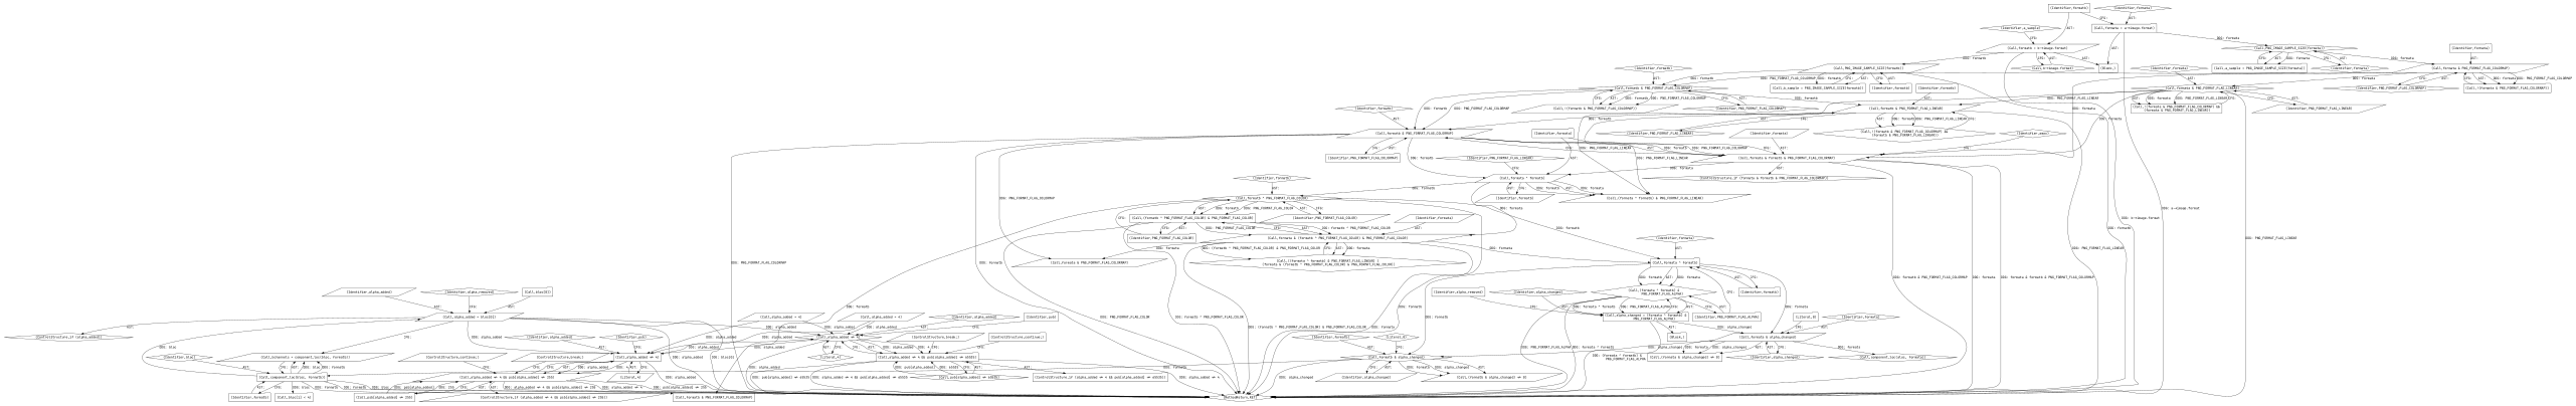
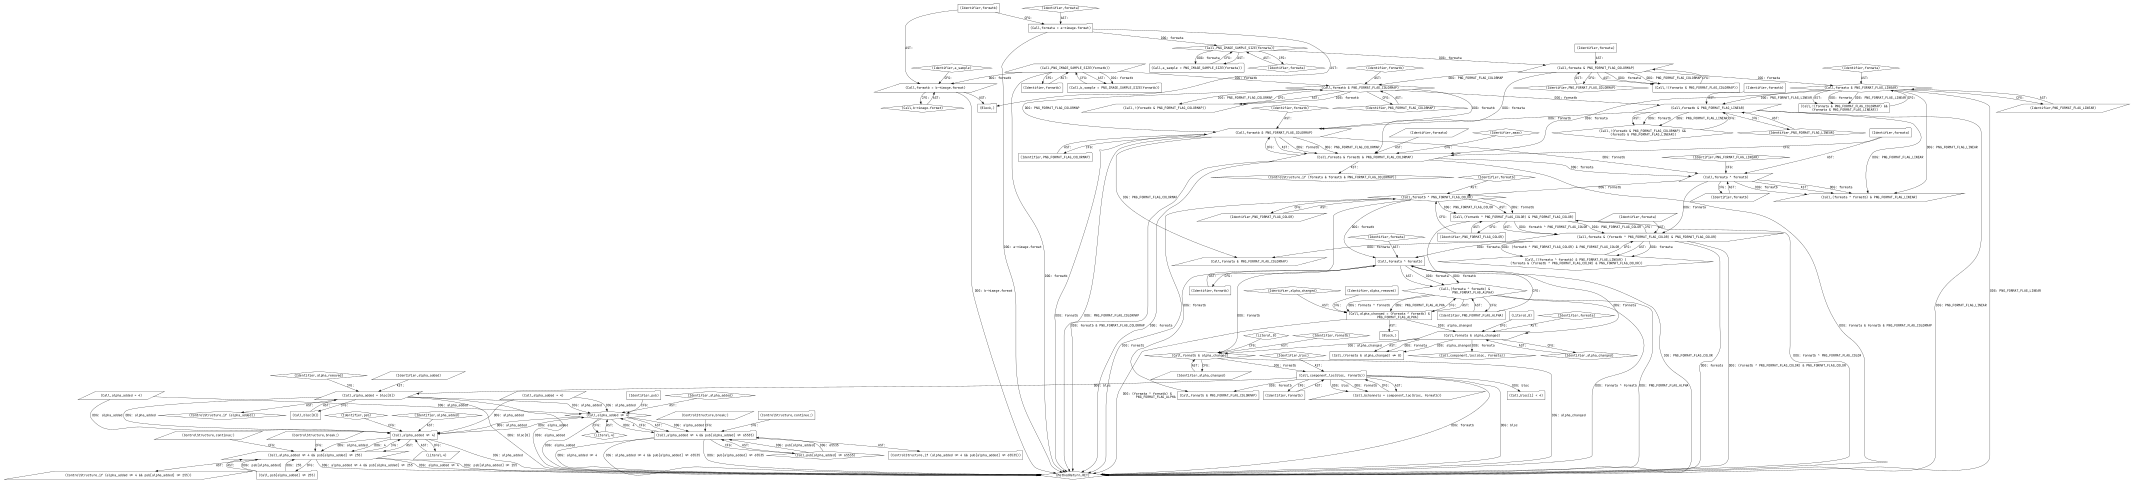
  digraph {
    fontname="JetBrains Mono"
    node [fontname="JetBrains Mono" shape=diamond]
    edge [fontname="JetBrains Mono"]
    n1 [label="(Call,alpha_added = bloc[0])" shape=parallelogram]
    n2 [label="(Call,alpha_added != 4)"]
    n3 [label="(Call,alpha_added != 4)" shape=folder]
    n4 [label="(MethodReturn,RET)"]
    n5 [label="(ControlStructure,if (alpha_added))"]
    n6 [label="(Call,bloc[0])" shape=folder]
    n7 [label="(Call,alpha_added != 4 && pub[alpha_added] != 65535)" shape=folder]
    n8 [label="(Literal,4)"]
    n9 [label="(Call,alpha_added != 4 && psb[alpha_added] != 255)" shape=parallelogram]
    n10 [label="(Literal,4)" shape=parallelogram]
    n11 [label="(Call,component_loc(bloc, formatb))" shape=folder]
    n12 [label="(Call,bloc[i] < 4)" shape=folder]
    n13 [label="(Call,bchannels = component_loc(bloc, formatb))" shape=parallelogram]
    n14 [label="(Call,formatb & PNG_FORMAT_FLAG_COLORMAP)" shape=folder]
    n15 [label="(Identifier,formatb)" shape=folder]
    n16 [label="(Call,formatb & alpha_changed)"]
-   n17 [label="(Call,(formatb & alpha_changed) != 0)" shape=parallelogram]
    n18 [label="(Identifier,alpha_changed)" shape=parallelogram]
    n19 [label="(Call,formata ^ formatb)" shape=folder]
    n20 [label="(Call,formata & alpha_changed)" shape=parallelogram]
    n21 [label="(Call,(formata ^ formatb) &\n         PNG_FORMAT_FLAG_ALPHA)"]
    n22 [label="(Identifier,formatb)" shape=folder]
    n23 [label="(Call,(formata & alpha_changed) != 0)" shape=folder]
    n24 [label="(Identifier,alpha_changed)"]
    n25 [label="(Call,component_loc(aloc, formata))"]
    n26 [label="(Call,alpha_changed = (formata ^ formatb) &\n         PNG_FORMAT_FLAG_ALPHA)" shape=folder]
    n27 [label="(Identifier,PNG_FORMAT_FLAG_ALPHA)" shape=folder]
    n28 [label="(Call,formata & (formatb ^ PNG_FORMAT_FLAG_COLOR) & PNG_FORMAT_FLAG_COLOR)" shape=parallelogram]
    n29 [label="(Call,(formatb ^ PNG_FORMAT_FLAG_COLOR) & PNG_FORMAT_FLAG_COLOR)" shape=folder]
    n30 [label="(Call,formata & PNG_FORMAT_FLAG_COLORMAP)" shape=parallelogram]
    n31 [label="(Call,((formata ^ formatb) & PNG_FORMAT_FLAG_LINEAR) |\n (formata & (formatb ^ PNG_FORMAT_FLAG_COLOR) & PNG_FORMAT_FLAG_COLOR))"]
    n32 [label="(Identifier,PNG_FORMAT_FLAG_COLOR)" shape=folder]
    n33 [label="(Call,formata ^ formatb)" shape=parallelogram]
    n34 [label="(Call,formatb ^ PNG_FORMAT_FLAG_COLOR)"]
    n35 [label="(Identifier,formatb)" shape=parallelogram]
    n36 [label="(Call,(formata ^ formatb) & PNG_FORMAT_FLAG_LINEAR)" shape=parallelogram]
    n37 [label="(Identifier,PNG_FORMAT_FLAG_COLOR)" shape=parallelogram]
    n38 [label="(Call,formata & formatb & PNG_FORMAT_FLAG_COLORMAP)" shape=parallelogram]
    n39 [label="(Call,formatb & PNG_FORMAT_FLAG_COLORMAP)" shape=parallelogram]
    n40 [label="(ControlStructure,if (formata & formatb & PNG_FORMAT_FLAG_COLORMAP))"]
    n41 [label="(Identifier,PNG_FORMAT_FLAG_COLORMAP)" shape=folder]
    n42 [label="(Call,formata & PNG_FORMAT_FLAG_COLORMAP)" shape=parallelogram]
    n43 [label="(Call,formata & PNG_FORMAT_FLAG_LINEAR)"]
    n44 [label="(Call,formatb & PNG_FORMAT_FLAG_COLORMAP)"]
    n45 [label="(Identifier,PNG_FORMAT_FLAG_COLORMAP)"]
    n46 [label="(Call,!(formata & PNG_FORMAT_FLAG_COLORMAP))" shape=folder]
    n47 [label="(Call,formatb & PNG_FORMAT_FLAG_LINEAR)" shape=parallelogram]
    n48 [label="(Identifier,PNG_FORMAT_FLAG_LINEAR)" shape=parallelogram]
    n49 [label="(Call,!(formata & PNG_FORMAT_FLAG_COLORMAP) &&\n (formata & PNG_FORMAT_FLAG_LINEAR))" shape=folder]
    n50 [label="(Call,!(formatb & PNG_FORMAT_FLAG_COLORMAP))" shape=parallelogram]
    n51 [label="(Identifier,PNG_FORMAT_FLAG_COLORMAP)"]
    n52 [label="(Call,PNG_IMAGE_SAMPLE_SIZE(formata))"]
    n53 [label="(Call,a_sample = PNG_IMAGE_SAMPLE_SIZE(formata))" shape=folder]
    n54 [label="(Identifier,formata)"]
    n55 [label="(Call,formata = a->image.format)" shape=folder]
    n56 [label="(Block,)" shape=folder]
    n57 [label="(Identifier,PNG_FORMAT_FLAG_LINEAR)"]
    n58 [label="(Call,!(formatb & PNG_FORMAT_FLAG_COLORMAP) &&\n (formatb & PNG_FORMAT_FLAG_LINEAR))"]
    n59 [label="(Call,PNG_IMAGE_SAMPLE_SIZE(formatb))" shape=parallelogram]
    n60 [label="(Call,b_sample = PNG_IMAGE_SAMPLE_SIZE(formatb))" shape=folder]
    n61 [label="(Identifier,formatb)" shape=folder]
    n62 [label="(Call,formatb = b->image.format)" shape=parallelogram]
    n63 [label="(Call,b->image.format)"]
    n64 [label="(Block,)" shape=folder]
    n65 [label="(ControlStructure,if (alpha_added != 4 && pub[alpha_added] != 65535))" shape=folder]
    n66 [label="(Call,pub[alpha_added] != 65535)"]
    n67 [label="(Call,psb[alpha_added] != 255)" shape=folder]
    n68 [label="(ControlStructure,if (alpha_added != 4 && psb[alpha_added] != 255))" shape=parallelogram]
    n69 [label="(Identifier,formatb)"]
    n70 [label="(Identifier,formata)"]
    n71 [label="(Identifier,psb)"]
    n72 [label="(Identifier,formata)" shape=parallelogram]
    n73 [label="(Identifier,alpha_removed)" shape=folder]
    n74 [label="(ControlStructure,continue;)" shape=folder]
    n75 [label="(Identifier,formatb)" shape=folder]
    n76 [label="(Identifier,formatb)" shape=folder]
    n77 [label="(Identifier,a_sample)"]
    n78 [label="(Identifier,formatb)"]
    n79 [label="(Identifier,PNG_FORMAT_FLAG_LINEAR)"]
    n80 [label="(Call,alpha_added = 4)" shape=parallelogram]
    n81 [label="(Identifier,formata)"]
    n82 [label="(ControlStructure,break;)" shape=parallelogram]
    n83 [label="(Literal,0)" shape=folder]
    n84 [label="(Identifier,alpha_added)"]
    n85 [label="(Identifier,formatb)"]
    n86 [label="(Identifier,formata)"]
    n87 [label="(Identifier,pub)" shape=folder]
    n88 [label="(Identifier,formata)" shape=folder]
    n89 [label="(Call,alpha_added = 4)" shape=parallelogram]
    n90 [label="(Identifier,alpha_added)"]
    n91 [label="(Identifier,amax)"]
    n92 [label="(Identifier,formatb)"]
    n93 [label="(ControlStructure,break;)" shape=parallelogram]
    n94 [label="(ControlStructure,continue;)" shape=parallelogram]
    n95 [label="(Identifier,alpha_changed)"]
    n96 [label="(Literal,0)"]
    n97 [label="(Identifier,alpha_added)" shape=parallelogram]
    n98 [label="(Identifier,bloc)"]
    n99 [label="(Identifier,formata)" shape=folder]
    n100 [label="(Identifier,formata)" shape=parallelogram]
    n101 [label="(Identifier,formata)"]
    n102 [label="(Identifier,alpha_removed)"]
    n1 -> n2 [label="DDG: alpha_added"]
    n1 -> n3 [label="DDG: alpha_added"]
    n1 -> n4 [label="DDG: alpha_added"]
    n1 -> n4 [label="DDG: bloc[0]"]
    n1 -> n5 [label="AST: "]
-   n1 -> n13 [label="CFG: "]
+   n1 -> n6 [label="CFG: "]
    n2 -> n3 [label="DDG: alpha_added"]
    n2 -> n4 [label="DDG: alpha_added"]
    n2 -> n7 [label="AST: "]
    n2 -> n7 [label="DDG: alpha_added"]
    n2 -> n7 [label="DDG: 4"]
    n2 -> n8 [label="CFG: "]
    n3 -> n2 [label="DDG: alpha_added"]
    n3 -> n4 [label="DDG: alpha_added"]
    n3 -> n9 [label="AST: "]
    n3 -> n9 [label="DDG: alpha_added"]
    n3 -> n9 [label="DDG: 4"]
    n3 -> n10 [label="CFG: "]
    n6 -> n1 [label="AST: "]
    n7 -> n2 [label="CFG: "]
    n7 -> n4 [label="DDG: alpha_added != 4"]
    n7 -> n4 [label="DDG: alpha_added != 4 && pub[alpha_added] != 65535"]
    n7 -> n4 [label="DDG: pub[alpha_added] != 65535"]
    n7 -> n65 [label="AST: "]
    n7 -> n66 [label="CFG: "]
    n8 -> n2 [label="AST: "]
    n9 -> n3 [label="CFG: "]
    n9 -> n4 [label="DDG: alpha_added != 4"]
    n9 -> n4 [label="DDG: psb[alpha_added] != 255"]
    n9 -> n4 [label="DDG: alpha_added != 4 && psb[alpha_added] != 255"]
    n9 -> n67 [label="CFG: "]
    n9 -> n68 [label="AST: "]
    n10 -> n3 [label="AST: "]
    n11 -> n1 [label="DDG: bloc"]
    n11 -> n4 [label="DDG: formatb"]
    n11 -> n4 [label="DDG: bloc"]
    n11 -> n12 [label="DDG: bloc"]
    n11 -> n13 [label="AST: "]
    n11 -> n13 [label="DDG: bloc"]
    n11 -> n13 [label="DDG: formatb"]
    n11 -> n14 [label="DDG: formatb"]
    n11 -> n15 [label="CFG: "]
    n13 -> n11 [label="CFG: "]
    n15 -> n11 [label="AST: "]
    n16 -> n4 [label="DDG: alpha_changed"]
    n16 -> n11 [label="DDG: formatb"]
-   n16 -> n17 [label="AST: "]
-   n16 -> n17 [label="DDG: formatb"]
-   n16 -> n17 [label="DDG: alpha_changed"]
    n16 -> n18 [label="CFG: "]
    n18 -> n16 [label="AST: "]
    n19 -> n16 [label="DDG: formatb"]
    n19 -> n20 [label="DDG: formata"]
    n19 -> n21 [label="AST: "]
    n19 -> n21 [label="DDG: formata"]
    n19 -> n21 [label="DDG: formatb"]
    n19 -> n22 [label="CFG: "]
    n20 -> n16 [label="DDG: alpha_changed"]
    n20 -> n23 [label="AST: "]
    n20 -> n23 [label="DDG: formata"]
    n20 -> n23 [label="DDG: alpha_changed"]
    n20 -> n24 [label="CFG: "]
    n20 -> n25 [label="DDG: formata"]
    n21 -> n4 [label="DDG: PNG_FORMAT_FLAG_ALPHA"]
    n21 -> n4 [label="DDG: formata ^ formatb"]
    n21 -> n26 [label="AST: "]
    n21 -> n26 [label="DDG: formata ^ formatb"]
    n21 -> n26 [label="DDG: PNG_FORMAT_FLAG_ALPHA"]
    n21 -> n27 [label="CFG: "]
    n22 -> n19 [label="AST: "]
    n24 -> n20 [label="AST: "]
    n26 -> n4 [label="DDG: (formata ^ formatb) &\n         PNG_FORMAT_FLAG_ALPHA"]
    n26 -> n20 [label="DDG: alpha_changed"]
    n26 -> n21 [label="CFG: "]
    n26 -> n64 [label="AST: "]
    n27 -> n19 [label="CFG: "]
    n27 -> n21 [label="AST: "]
    n28 -> n4 [label="DDG: formata"]
    n28 -> n4 [label="DDG: (formatb ^ PNG_FORMAT_FLAG_COLOR) & PNG_FORMAT_FLAG_COLOR"]
    n28 -> n19 [label="DDG: formata"]
    n28 -> n29 [label="CFG: "]
    n28 -> n30 [label="DDG: formata"]
    n28 -> n31 [label="AST: "]
    n28 -> n31 [label="DDG: formata"]
    n28 -> n31 [label="DDG: (formatb ^ PNG_FORMAT_FLAG_COLOR) & PNG_FORMAT_FLAG_COLOR"]
    n29 -> n4 [label="DDG: formatb ^ PNG_FORMAT_FLAG_COLOR"]
    n29 -> n4 [label="DDG: PNG_FORMAT_FLAG_COLOR"]
    n29 -> n28 [label="AST: "]
    n29 -> n28 [label="DDG: formatb ^ PNG_FORMAT_FLAG_COLOR"]
    n29 -> n28 [label="DDG: PNG_FORMAT_FLAG_COLOR"]
    n29 -> n32 [label="CFG: "]
    n31 -> n28 [label="CFG: "]
    n32 -> n29 [label="AST: "]
    n32 -> n34 [label="CFG: "]
    n33 -> n28 [label="DDG: formata"]
    n33 -> n34 [label="DDG: formatb"]
    n33 -> n35 [label="CFG: "]
    n33 -> n36 [label="AST: "]
    n33 -> n36 [label="DDG: formata"]
    n33 -> n36 [label="DDG: formatb"]
    n34 -> n4 [label="DDG: formatb"]
    n34 -> n14 [label="DDG: formatb"]
    n34 -> n19 [label="DDG: formatb"]
    n34 -> n29 [label="AST: "]
    n34 -> n29 [label="DDG: formatb"]
    n34 -> n29 [label="DDG: PNG_FORMAT_FLAG_COLOR"]
    n34 -> n37 [label="CFG: "]
    n35 -> n33 [label="AST: "]
    n37 -> n34 [label="AST: "]
    n38 -> n4 [label="DDG: formata"]
    n38 -> n4 [label="DDG: formata & formatb & PNG_FORMAT_FLAG_COLORMAP"]
    n38 -> n4 [label="DDG: formatb & PNG_FORMAT_FLAG_COLORMAP"]
    n38 -> n33 [label="DDG: formata"]
    n38 -> n39 [label="CFG: "]
    n38 -> n40 [label="AST: "]
    n39 -> n4 [label="DDG: PNG_FORMAT_FLAG_COLORMAP"]
    n39 -> n4 [label="DDG: formatb"]
    n39 -> n30 [label="DDG: PNG_FORMAT_FLAG_COLORMAP"]
    n39 -> n33 [label="DDG: formatb"]
    n39 -> n38 [label="AST: "]
    n39 -> n38 [label="DDG: formatb"]
    n39 -> n38 [label="DDG: PNG_FORMAT_FLAG_COLORMAP"]
    n39 -> n41 [label="CFG: "]
    n41 -> n39 [label="AST: "]
    n42 -> n38 [label="DDG: formata"]
    n42 -> n43 [label="DDG: formata"]
    n42 -> n44 [label="DDG: PNG_FORMAT_FLAG_COLORMAP"]
    n42 -> n45 [label="CFG: "]
    n42 -> n46 [label="AST: "]
    n42 -> n46 [label="DDG: formata"]
    n42 -> n46 [label="DDG: PNG_FORMAT_FLAG_COLORMAP"]
    n43 -> n4 [label="DDG: PNG_FORMAT_FLAG_LINEAR"]
    n43 -> n36 [label="DDG: PNG_FORMAT_FLAG_LINEAR"]
    n43 -> n38 [label="DDG: formata"]
    n43 -> n47 [label="DDG: PNG_FORMAT_FLAG_LINEAR"]
    n43 -> n48 [label="CFG: "]
    n43 -> n49 [label="AST: "]
    n43 -> n49 [label="DDG: formata"]
    n43 -> n49 [label="DDG: PNG_FORMAT_FLAG_LINEAR"]
    n44 -> n39 [label="DDG: formatb"]
    n44 -> n39 [label="DDG: PNG_FORMAT_FLAG_COLORMAP"]
    n44 -> n47 [label="DDG: formatb"]
    n44 -> n50 [label="AST: "]
    n44 -> n50 [label="DDG: formatb"]
    n44 -> n50 [label="DDG: PNG_FORMAT_FLAG_COLORMAP"]
    n44 -> n51 [label="CFG: "]
    n45 -> n42 [label="AST: "]
    n46 -> n42 [label="CFG: "]
    n47 -> n4 [label="DDG: PNG_FORMAT_FLAG_LINEAR"]
    n47 -> n36 [label="DDG: PNG_FORMAT_FLAG_LINEAR"]
    n47 -> n39 [label="DDG: formatb"]
    n47 -> n57 [label="CFG: "]
    n47 -> n58 [label="AST: "]
    n47 -> n58 [label="DDG: formatb"]
    n47 -> n58 [label="DDG: PNG_FORMAT_FLAG_LINEAR"]
    n48 -> n43 [label="AST: "]
    n49 -> n43 [label="CFG: "]
    n50 -> n44 [label="CFG: "]
    n51 -> n44 [label="AST: "]
    n52 -> n42 [label="DDG: formata"]
    n52 -> n53 [label="AST: "]
    n52 -> n53 [label="DDG: formata"]
    n52 -> n54 [label="CFG: "]
    n53 -> n52 [label="CFG: "]
    n54 -> n52 [label="AST: "]
    n55 -> n4 [label="DDG: a->image.format"]
    n55 -> n52 [label="DDG: formata"]
    n55 -> n56 [label="AST: "]
    n57 -> n47 [label="AST: "]
    n58 -> n47 [label="CFG: "]
    n59 -> n4 [label="DDG: formatb"]
    n59 -> n44 [label="DDG: formatb"]
    n59 -> n60 [label="AST: "]
    n59 -> n60 [label="DDG: formatb"]
    n59 -> n61 [label="CFG: "]
    n60 -> n59 [label="CFG: "]
    n61 -> n59 [label="AST: "]
    n62 -> n4 [label="DDG: b->image.format"]
    n62 -> n56 [label="AST: "]
-   n62 -> n59 [label="DDG: formatb"]
+   n59 -> n62 [label="DDG: formatb"]
    n62 -> n63 [label="CFG: "]
    n63 -> n62 [label="AST: "]
    n66 -> n7 [label="AST: "]
    n66 -> n7 [label="DDG: pub[alpha_added]"]
    n66 -> n7 [label="DDG: 65535"]
    n67 -> n9 [label="AST: "]
    n67 -> n9 [label="DDG: psb[alpha_added]"]
    n67 -> n9 [label="DDG: 255"]
    n69 -> n16 [label="AST: "]
    n70 -> n55 [label="AST: "]
    n71 -> n3 [label="CFG: "]
    n72 -> n38 [label="AST: "]
    n73 -> n26 [label="CFG: "]
    n74 -> n7 [label="CFG: "]
    n75 -> n47 [label="AST: "]
    n76 -> n55 [label="CFG: "]
    n76 -> n62 [label="AST: "]
    n77 -> n62 [label="CFG: "]
    n78 -> n39 [label="AST: "]
    n79 -> n33 [label="CFG: "]
    n80 -> n2 [label="DDG: alpha_added"]
    n80 -> n3 [label="DDG: alpha_added"]
    n81 -> n20 [label="AST: "]
    n82 -> n7 [label="CFG: "]
    n83 -> n20 [label="CFG: "]
    n84 -> n3 [label="AST: "]
    n85 -> n44 [label="AST: "]
    n86 -> n43 [label="AST: "]
    n87 -> n2 [label="CFG: "]
    n88 -> n33 [label="AST: "]
    n88 -> n38 [label="CFG: "]
    n89 -> n2 [label="DDG: alpha_added"]
    n89 -> n3 [label="DDG: alpha_added"]
    n90 -> n2 [label="AST: "]
    n91 -> n38 [label="CFG: "]
    n92 -> n34 [label="AST: "]
    n93 -> n9 [label="CFG: "]
    n94 -> n9 [label="CFG: "]
    n95 -> n26 [label="AST: "]
    n96 -> n16 [label="CFG: "]
    n97 -> n1 [label="AST: "]
    n98 -> n11 [label="AST: "]
    n99 -> n42 [label="AST: "]
    n100 -> n28 [label="AST: "]
    n101 -> n19 [label="AST: "]
    n102 -> n1 [label="CFG: "]
  }
